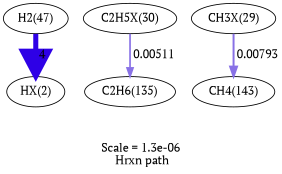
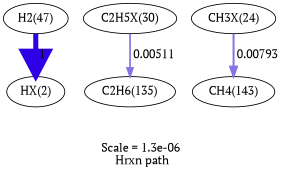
  digraph {
    fontname="PT Serif"
    label="Scale = 1.3e-06\l Hrxn path"
    node [fontname="PT Serif"]
    edge [fontname="PT Serif"]
    n1 [label="H2(47)"]
    n2 [label="HX(2)"]
    n3 [label="C2H5X(30)"]
    n4 [label="C2H6(135)"]
-   n5 [label="CH3X(29)"]
+   n5 [label="CH3X(24)"]
    n6 [label="CH4(143)"]
-   n1 -> n2 [arrowsize=3 color="0.7, 1.5, 0.9" label=" 4" style="setlinewidth(6)"]
+   n1 -> n2 [arrowsize=3 color="0.7, 1.5, 0.9" label=" 1" style="setlinewidth(6)"]
    n3 -> n4 [arrowsize=1.01 color="0.7, 0.505, 0.9" label=" 0.00511" style="setlinewidth(2.02)"]
    n5 -> n6 [arrowsize=1.17 color="0.7, 0.508, 0.9" label=" 0.00793" style="setlinewidth(2.35)"]
  }
